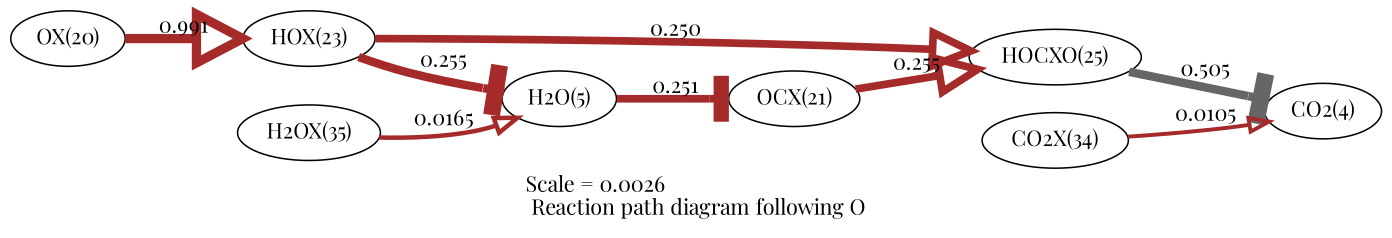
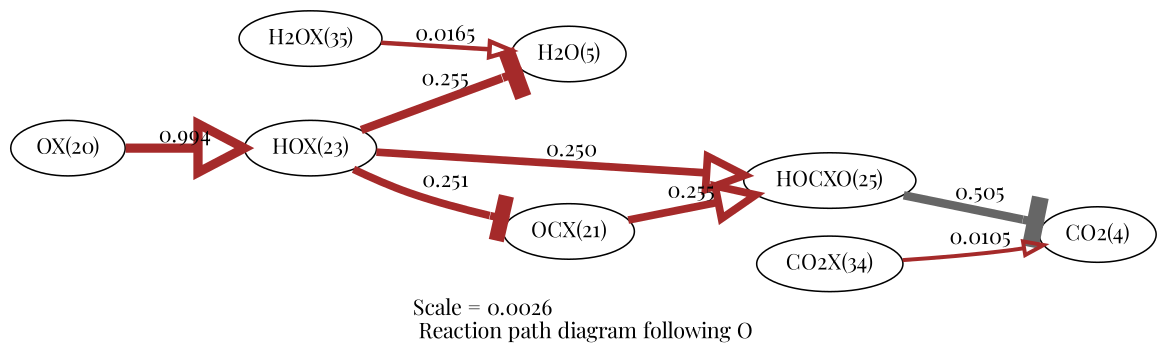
  digraph {
    fontname="Playfair Display"
    label="Scale = 0.0026\l Reaction path diagram following O"
    rankdir=LR
    node [fontname="Playfair Display"]
    edge [arrowhead=onormal arrowsize=2.48 color=brown fontname="Playfair Display" penwidth=4.97]
    n1 [label="OX(20)"]
    n2 [label="HOX(23)"]
    n3 [label="H2O(5)"]
    n4 [label="OCX(21)"]
    n5 [label="HOCXO(25)"]
    n6 [label="CO2(4)"]
    n7 [label="H2OX(35)"]
    n8 [label="CO2X(34)"]
-   n1 -> n2 [arrowsize=3 label=" 0.991" penwidth=6]
+   n1 -> n2 [arrowsize=3 label=" 0.994" penwidth=6]
    n2 -> n3 [arrowhead=tee arrowsize=2.73 label=" 0.255" penwidth=5.45]
-   n3 -> n4 [arrowhead=tee label=" 0.251" penwidth=4.96]
+   n2 -> n4 [arrowhead=tee label=" 0.251" penwidth=4.96]
    n2 -> n5 [label=" 0.250"]
    n4 -> n5 [label=" 0.255"]
    n5 -> n6 [arrowhead=tee arrowsize=2.74 color=gray40 label=" 0.505" penwidth=5.48]
    n7 -> n3 [arrowsize=1.45 label=" 0.0165" penwidth=2.9]
    n8 -> n6 [arrowsize=1.28 label=" 0.0105" penwidth=2.56]
  }
